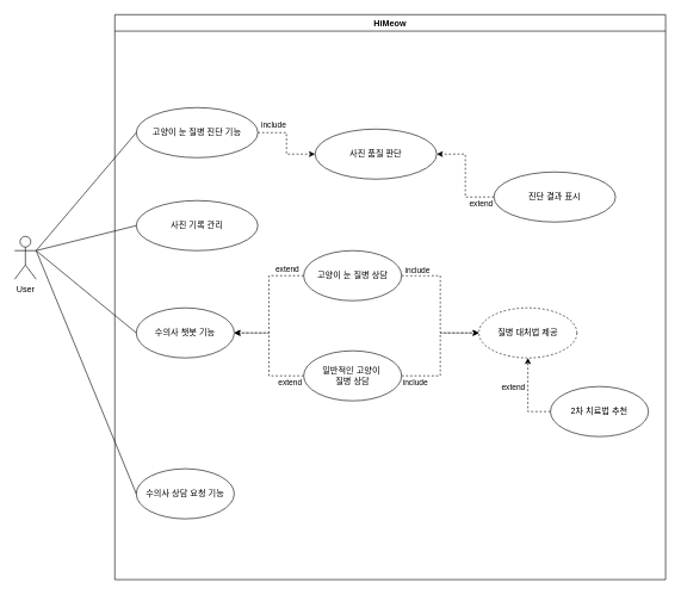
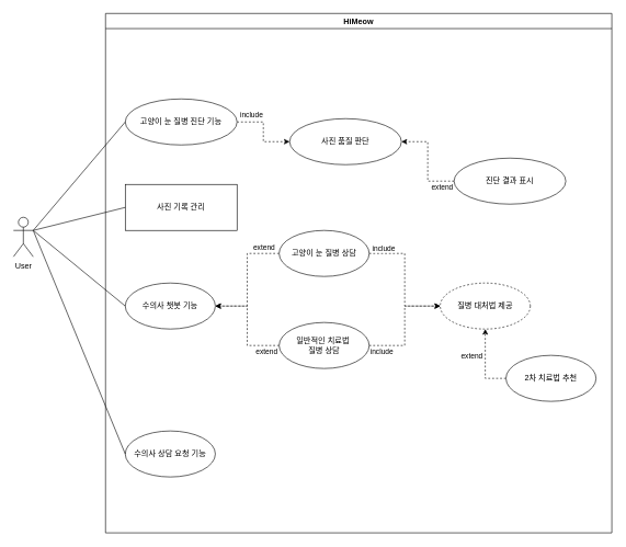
  <mxCell id="0" />
  <mxCell id="1" parent="0" />
  <mxCell id="2" value="HiMeow" style="swimlane;whiteSpace=wrap;html=1;" parent="1" vertex="1"><mxGeometry x="160" y="20" width="770" height="790" as="geometry" /></mxCell>
  <mxCell id="3" style="edgeStyle=orthogonalEdgeStyle;rounded=0;orthogonalLoop=1;jettySize=auto;html=1;exitX=1;exitY=0.5;exitDx=0;exitDy=0;entryX=0;entryY=0.5;entryDx=0;entryDy=0;dashed=1;" parent="2" source="12" target="10" edge="1"><mxGeometry relative="1" as="geometry"><mxPoint x="365" y="120.0" as="sourcePoint" /></mxGeometry></mxCell>
  <mxCell id="4" value="include" style="edgeLabel;html=1;align=center;verticalAlign=middle;resizable=0;points=[];" parent="3" vertex="1" connectable="0"><mxGeometry x="-0.167" y="3" relative="1" as="geometry"><mxPoint x="-22" y="-18" as="offset" /></mxGeometry></mxCell>
  <mxCell id="5" value="수의사 챗봇 기능" style="ellipse;whiteSpace=wrap;html=1;" parent="2" vertex="1"><mxGeometry x="30" y="410" width="137" height="70" as="geometry" /></mxCell>
  <mxCell id="6" value="수의사 상담 요청 기능" style="ellipse;whiteSpace=wrap;html=1;" parent="2" vertex="1"><mxGeometry x="30" y="635" width="137" height="70" as="geometry" /></mxCell>
  <mxCell id="7" style="edgeStyle=orthogonalEdgeStyle;rounded=0;orthogonalLoop=1;jettySize=auto;html=1;exitX=0;exitY=0.5;exitDx=0;exitDy=0;entryX=1;entryY=0.5;entryDx=0;entryDy=0;dashed=1;" parent="2" source="9" target="10" edge="1"><mxGeometry relative="1" as="geometry" /></mxCell>
  <mxCell id="8" value="extend" style="edgeLabel;html=1;align=center;verticalAlign=middle;resizable=0;points=[];" parent="7" vertex="1" connectable="0"><mxGeometry x="0.126" relative="1" as="geometry"><mxPoint x="21" y="47" as="offset" /></mxGeometry></mxCell>
  <mxCell id="9" value="진단 결과 표시" style="ellipse;whiteSpace=wrap;html=1;" parent="2" vertex="1"><mxGeometry x="530" y="220" width="170" height="70" as="geometry" /></mxCell>
  <mxCell id="10" value="사진 품질 판단" style="ellipse;whiteSpace=wrap;html=1;" parent="2" vertex="1"><mxGeometry x="280" y="160" width="170" height="70" as="geometry" /></mxCell>
- <mxCell id="11" value="사진 기록 관리" style="ellipse;whiteSpace=wrap;html=1;" parent="2" vertex="1"><mxGeometry x="30" y="260" width="170" height="70" as="geometry" /></mxCell>
+ <mxCell id="11" value="사진 기록 관리" style="whiteSpace=wrap;html=1;rounded=0;" parent="2" vertex="1"><mxGeometry x="30" y="260" width="170" height="70" as="geometry" /></mxCell>
  <mxCell id="12" value="고양이 눈 질병 진단 기능" style="ellipse;whiteSpace=wrap;html=1;" parent="2" vertex="1"><mxGeometry x="30" y="130" width="170" height="70" as="geometry" /></mxCell>
  <mxCell id="13" style="edgeStyle=orthogonalEdgeStyle;rounded=0;orthogonalLoop=1;jettySize=auto;html=1;exitX=0;exitY=0.5;exitDx=0;exitDy=0;entryX=1;entryY=0.5;entryDx=0;entryDy=0;dashed=1;" parent="2" source="17" target="5" edge="1"><mxGeometry relative="1" as="geometry" /></mxCell>
  <mxCell id="14" value="extend" style="edgeLabel;html=1;align=center;verticalAlign=middle;resizable=0;points=[];" parent="13" vertex="1" connectable="0"><mxGeometry x="-0.592" y="-5" relative="1" as="geometry"><mxPoint x="12" y="-5" as="offset" /></mxGeometry></mxCell>
  <mxCell id="15" style="edgeStyle=orthogonalEdgeStyle;rounded=0;orthogonalLoop=1;jettySize=auto;html=1;exitX=1;exitY=0.5;exitDx=0;exitDy=0;entryX=0;entryY=0.5;entryDx=0;entryDy=0;dashed=1;" parent="2" source="17" target="25" edge="1"><mxGeometry relative="1" as="geometry" /></mxCell>
  <mxCell id="16" value="include" style="edgeLabel;html=1;align=center;verticalAlign=middle;resizable=0;points=[];" parent="15" vertex="1" connectable="0"><mxGeometry x="-0.798" y="-1" relative="1" as="geometry"><mxPoint x="2" y="-10" as="offset" /></mxGeometry></mxCell>
  <mxCell id="17" value="고양이 눈 질병 상담" style="ellipse;whiteSpace=wrap;html=1;" parent="2" vertex="1"><mxGeometry x="264" y="330" width="137" height="70" as="geometry" /></mxCell>
  <mxCell id="18" style="edgeStyle=orthogonalEdgeStyle;rounded=0;orthogonalLoop=1;jettySize=auto;html=1;exitX=0;exitY=0.5;exitDx=0;exitDy=0;entryX=1;entryY=0.5;entryDx=0;entryDy=0;dashed=1;" parent="2" source="22" target="5" edge="1"><mxGeometry relative="1" as="geometry" /></mxCell>
  <mxCell id="19" value="extend" style="edgeLabel;html=1;align=center;verticalAlign=middle;resizable=0;points=[];" parent="18" vertex="1" connectable="0"><mxGeometry x="-0.592" y="1" relative="1" as="geometry"><mxPoint x="12" y="8" as="offset" /></mxGeometry></mxCell>
  <mxCell id="20" style="edgeStyle=orthogonalEdgeStyle;rounded=0;orthogonalLoop=1;jettySize=auto;html=1;exitX=1;exitY=0.5;exitDx=0;exitDy=0;entryX=0;entryY=0.5;entryDx=0;entryDy=0;dashed=1;" parent="2" source="22" target="25" edge="1"><mxGeometry relative="1" as="geometry" /></mxCell>
  <mxCell id="21" value="include" style="edgeLabel;html=1;align=center;verticalAlign=middle;resizable=0;points=[];" parent="20" vertex="1" connectable="0"><mxGeometry x="-0.9" y="-2" relative="1" as="geometry"><mxPoint x="10" y="6" as="offset" /></mxGeometry></mxCell>
- <mxCell id="22" value="일반적인 고양이&amp;nbsp;&lt;div&gt;질병 상담&lt;/div&gt;" style="ellipse;whiteSpace=wrap;html=1;" parent="2" vertex="1"><mxGeometry x="264" y="470" width="137" height="70" as="geometry" /></mxCell>
+ <mxCell id="22" value="일반적인 치료법&amp;nbsp;&lt;div&gt;질병 상담&lt;/div&gt;" style="ellipse;whiteSpace=wrap;html=1;" parent="2" vertex="1"><mxGeometry x="264" y="470" width="137" height="70" as="geometry" /></mxCell>
  <mxCell id="23" style="edgeStyle=orthogonalEdgeStyle;rounded=0;orthogonalLoop=1;jettySize=auto;html=1;exitX=0;exitY=0.5;exitDx=0;exitDy=0;dashed=1;entryX=0.5;entryY=1;entryDx=0;entryDy=0;" parent="2" source="26" target="25" edge="1"><mxGeometry relative="1" as="geometry"><mxPoint x="550" y="555" as="targetPoint" /></mxGeometry></mxCell>
  <mxCell id="24" value="extend" style="edgeLabel;html=1;align=center;verticalAlign=middle;resizable=0;points=[];" parent="23" vertex="1" connectable="0"><mxGeometry x="-0.344" y="6" relative="1" as="geometry"><mxPoint x="-15" y="-31" as="offset" /></mxGeometry></mxCell>
  <mxCell id="25" value="질병 대처법 제공" style="ellipse;whiteSpace=wrap;html=1;dashed=1;" parent="2" vertex="1"><mxGeometry x="509" y="410" width="137" height="70" as="geometry" /></mxCell>
  <mxCell id="26" value="2차 치료법 추천" style="ellipse;whiteSpace=wrap;html=1;" parent="2" vertex="1"><mxGeometry x="609" y="520" width="137" height="70" as="geometry" /></mxCell>
  <mxCell id="27" value="User" style="shape=umlActor;verticalLabelPosition=bottom;verticalAlign=top;html=1;outlineConnect=0;" parent="1" vertex="1"><mxGeometry x="20" y="330" width="30" height="60" as="geometry" /></mxCell>
  <mxCell id="28" value="" style="endArrow=none;html=1;rounded=0;exitX=1;exitY=0.333;exitDx=0;exitDy=0;exitPerimeter=0;entryX=0;entryY=0.5;entryDx=0;entryDy=0;" parent="1" source="27" target="12" edge="1"><mxGeometry width="50" height="50" relative="1" as="geometry"><mxPoint x="490" y="280" as="sourcePoint" /><mxPoint x="540" y="230" as="targetPoint" /></mxGeometry></mxCell>
  <mxCell id="29" value="" style="endArrow=none;html=1;rounded=0;exitX=1;exitY=0.333;exitDx=0;exitDy=0;exitPerimeter=0;entryX=0;entryY=0.5;entryDx=0;entryDy=0;" parent="1" source="27" target="11" edge="1"><mxGeometry width="50" height="50" relative="1" as="geometry"><mxPoint x="70" y="260" as="sourcePoint" /><mxPoint x="200" y="195" as="targetPoint" /></mxGeometry></mxCell>
  <mxCell id="30" value="" style="endArrow=none;html=1;rounded=0;exitX=1;exitY=0.333;exitDx=0;exitDy=0;exitPerimeter=0;entryX=0;entryY=0.5;entryDx=0;entryDy=0;" parent="1" source="27" target="5" edge="1"><mxGeometry width="50" height="50" relative="1" as="geometry"><mxPoint x="60" y="360" as="sourcePoint" /><mxPoint x="200" y="325" as="targetPoint" /></mxGeometry></mxCell>
  <mxCell id="31" value="" style="endArrow=none;html=1;rounded=0;entryX=0;entryY=0.5;entryDx=0;entryDy=0;exitX=1;exitY=0.333;exitDx=0;exitDy=0;exitPerimeter=0;" parent="1" source="27" target="6" edge="1"><mxGeometry width="50" height="50" relative="1" as="geometry"><mxPoint x="80" y="500" as="sourcePoint" /><mxPoint x="200" y="475" as="targetPoint" /></mxGeometry></mxCell>
